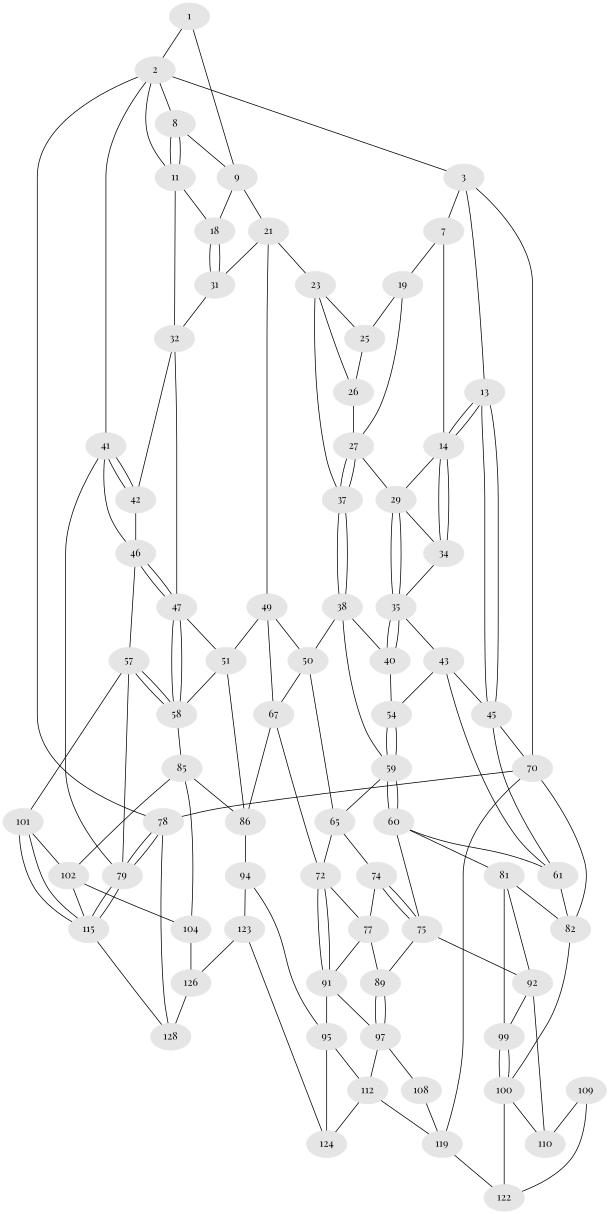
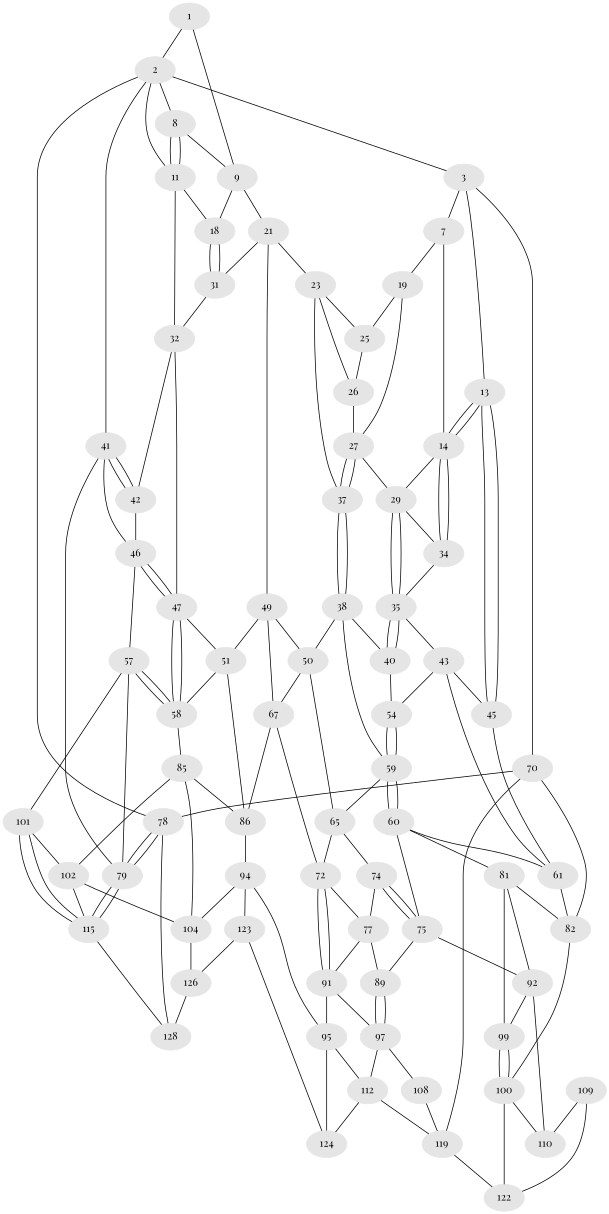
  graph {
    fontname="Playfair Display"
    node [color=gray90 fontname="Playfair Display" style=filled]
    edge [fontname="Playfair Display"]
    1 [super="+5"]
    2 [super="+12"]
    9 [super="+10"]
    3 [super="+4"]
    8
    11 [super="+17"]
    41 [super="+55"]
    78
    18
    21 [super="+22"]
    7 [super="+16"]
    13
    70 [super="+71"]
    32 [super="+33"]
    42
    46 [super="+56"]
    79 [super="+80"]
    128 [super="+129"]
    19 [super="+20"]
    14 [super="+15"]
    45 [super="+69"]
    82 [super="+98"]
    119 [super="+125"]
    25
    27 [super="+28"]
    29 [super="+30"]
    34
    31
    23 [super="+24"]
    49 [super="+53"]
    47 [super="+48"]
    61 [super="+83"]
    35 [super="+36"]
    26
    37
    50 [super="+64"]
    51 [super="+52"]
    67 [super="+68"]
    38 [super="+39"]
    40
    43 [super="+44"]
    58 [super="+63"]
    54
    59 [super="+62"]
    65 [super="+66"]
    60 [super="+76"]
    57 [super="+84"]
    115 [super="+117"]
    101
    86 [super="+87"]
    85 [super="+103"]
    72 [super="+73"]
    74
    94 [super="+105"]
    102 [super="+113"]
    104 [super="+114"]
    75 [super="+90"]
    81 [super="+93"]
    89
    92 [super="+106"]
    99
    100 [super="+116"]
    77 [super="+88"]
    91 [super="+96"]
    122
    97 [super="+107"]
    95 [super="+111"]
    110
    126 [super="+127"]
    123
    112 [super="+118"]
    108 [super="+120"]
    124
    109 [super="+121"]
    1 -- 2
    1 -- 9
    2 -- 3
    2 -- 8
    2 -- 11
    2 -- 41
    2 -- 78
    9 -- 18
    9 -- 21
    3 -- 7
    3 -- 13
    3 -- 70
    8 -- 9
    8 -- 11
    8 -- 11
    11 -- 18
    11 -- 32
    41 -- 42
    41 -- 42
    41 -- 46
    41 -- 79
    78 -- 79
    78 -- 79
    78 -- 128
    18 -- 31
    18 -- 31
    21 -- 31
    21 -- 23
    21 -- 49
    7 -- 19
    7 -- 14
    13 -- 14
    13 -- 14
    13 -- 45
    13 -- 45
    70 -- 78
    70 -- 82
    70 -- 119
    32 -- 42
    32 -- 47
    42 -- 46
    46 -- 47
    46 -- 47
    46 -- 57
    79 -- 115
    79 -- 115
    19 -- 25
    19 -- 27
    14 -- 29
    14 -- 34
    14 -- 34
-   45 -- 70
    45 -- 61
    82 -- 100
    119 -- 122
    25 -- 26
    27 -- 29
    27 -- 37
    27 -- 37
    29 -- 34
    29 -- 35
    29 -- 35
    34 -- 35
    31 -- 32
    23 -- 25
    23 -- 26
    23 -- 37
    49 -- 50
    49 -- 51
    49 -- 67
    47 -- 51
    47 -- 58
    47 -- 58
    61 -- 82
    35 -- 40
    35 -- 40
    35 -- 43
    26 -- 27
    37 -- 38
    37 -- 38
    50 -- 67
    50 -- 65
    51 -- 58
    51 -- 86
    67 -- 86
    67 -- 72
    38 -- 50
    38 -- 40
    38 -- 59
    40 -- 54
    43 -- 45
    43 -- 61
    43 -- 54
    58 -- 85
    54 -- 59
    54 -- 59
    59 -- 65
    59 -- 60
    59 -- 60
    65 -- 72
    65 -- 74
    60 -- 61
    60 -- 75
    60 -- 81
    57 -- 79
    57 -- 58
    57 -- 58
    57 -- 101
    115 -- 128
    101 -- 115
    101 -- 115
    101 -- 102
    86 -- 94
    85 -- 86
    85 -- 102
    85 -- 104
    72 -- 77
    72 -- 91
    72 -- 91
    74 -- 75
    74 -- 75
    74 -- 77
+   94 -- 104
    94 -- 95
    94 -- 123
    102 -- 115
    102 -- 104
    104 -- 126
    75 -- 89
    75 -- 92
    81 -- 82
    81 -- 92
    81 -- 99
    89 -- 97
    89 -- 97
    92 -- 99
    92 -- 110
    99 -- 100
    99 -- 100
    100 -- 122
    100 -- 110
    77 -- 89
    77 -- 91
    91 -- 97
    91 -- 95
    97 -- 112
    97 -- 108
    95 -- 112
    95 -- 124
    126 -- 128 [weight=2]
    123 -- 126
    123 -- 124
    112 -- 119
    112 -- 124
    108 -- 119
    109 -- 122
    109 -- 110
  }
